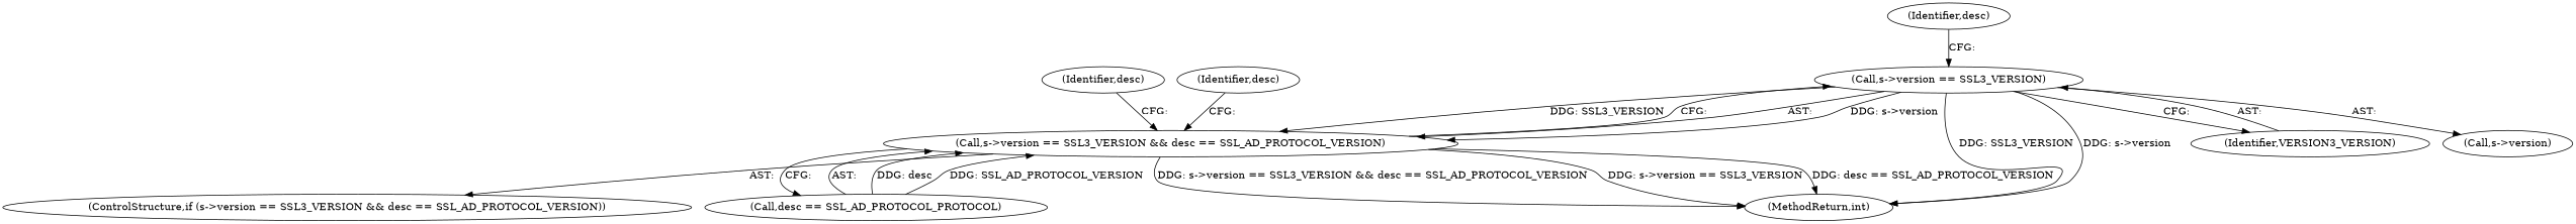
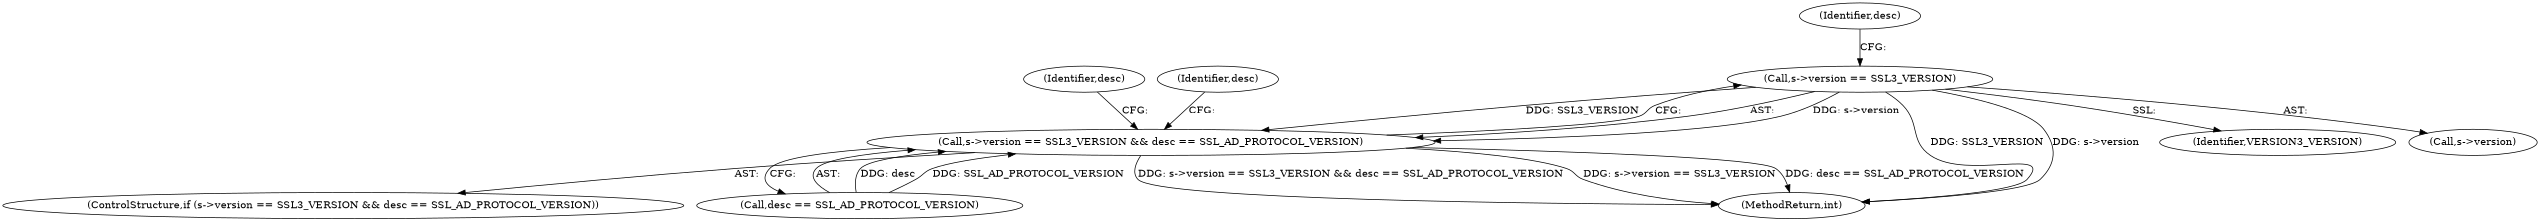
  digraph {
    fontname="DejaVu Serif"
    node [fontname="DejaVu Serif"]
    edge [fontname="DejaVu Serif"]
    n1 [label="(Call,s->version == SSL3_VERSION)"]
    n2 [label="(Call,s->version == SSL3_VERSION && desc == SSL_AD_PROTOCOL_VERSION)"]
    n3 [label="(MethodReturn,int)"]
    n4 [label="(Identifier,VERSION3_VERSION)"]
    n5 [label="(Call,s->version)"]
    n6 [label="(ControlStructure,if (s->version == SSL3_VERSION && desc == SSL_AD_PROTOCOL_VERSION))"]
-   n7 [label="(Call,desc == SSL_AD_PROTOCOL_PROTOCOL)"]
+   n7 [label="(Call,desc == SSL_AD_PROTOCOL_VERSION)"]
    n8 [label="(Identifier,desc)"]
    n9 [label="(Identifier,desc)"]
    n10 [label="(Identifier,desc)"]
    n1 -> n2 [label="AST: "]
    n1 -> n2 [label="DDG: s->version"]
    n1 -> n2 [label="DDG: SSL3_VERSION"]
    n1 -> n3 [label="DDG: SSL3_VERSION"]
    n1 -> n3 [label="DDG: s->version"]
-   n1 -> n4 [label="CFG: "]
+   n1 -> n4 [label="SSL: "]
    n1 -> n5 [label="AST: "]
    n2 -> n1 [label="CFG: "]
    n2 -> n3 [label="DDG: s->version == SSL3_VERSION"]
    n2 -> n3 [label="DDG: desc == SSL_AD_PROTOCOL_VERSION"]
    n2 -> n3 [label="DDG: s->version == SSL3_VERSION && desc == SSL_AD_PROTOCOL_VERSION"]
    n2 -> n6 [label="AST: "]
    n2 -> n7 [label="CFG: "]
-   n4 -> n1 [label="AST: "]
    n7 -> n2 [label="AST: "]
    n7 -> n2 [label="DDG: desc"]
    n7 -> n2 [label="DDG: SSL_AD_PROTOCOL_VERSION"]
    n8 -> n2 [label="CFG: "]
    n9 -> n2 [label="CFG: "]
    n10 -> n1 [label="CFG: "]
  }
